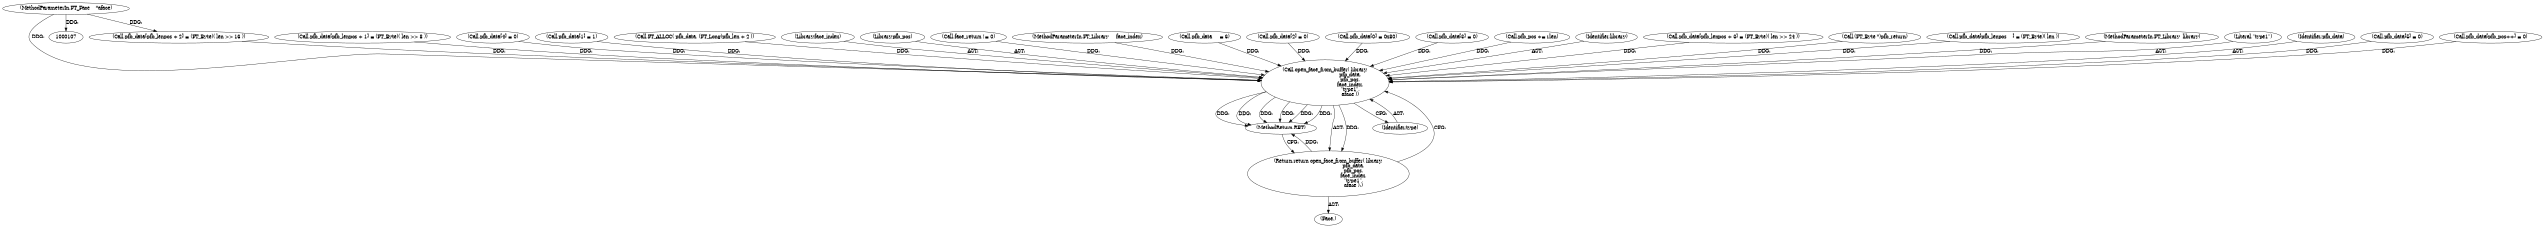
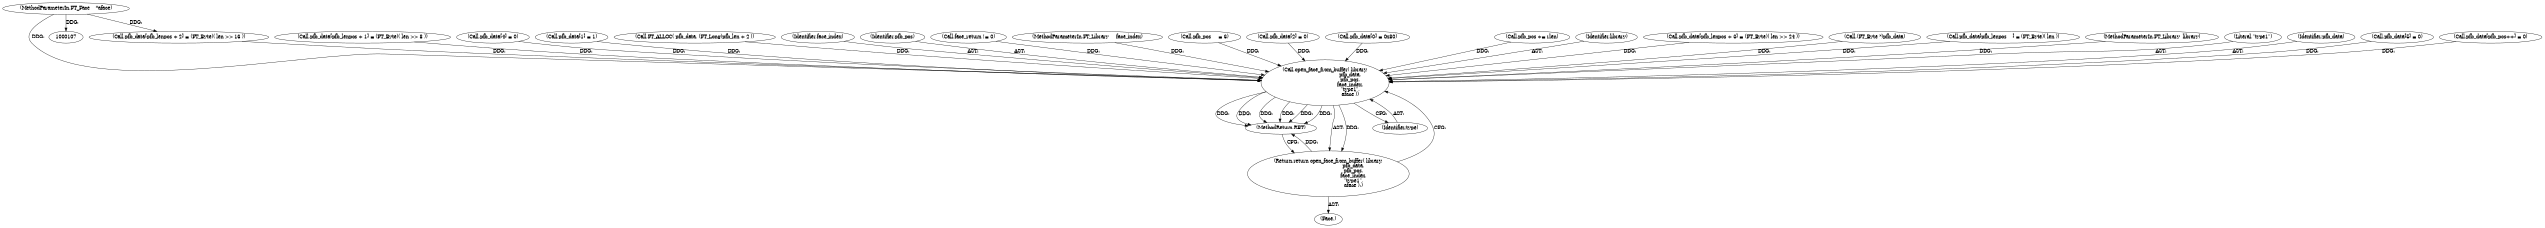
  digraph {
    n1 [label="(MethodParameterIn,FT_Face    *aface)"]
    n2 [label="(Call,open_face_from_buffer( library,\n                                  pfb_data,\n                                  pfb_pos,\n                                  face_index,\n                                  \"type1\",\n                                  aface ))"]
    1000107
    n4 [label="(Call,pfb_data[pfb_lenpos + 2] = (FT_Byte)( len >> 16 ))"]
    n5 [label="(MethodReturn,RET)"]
    n6 [label="(Return,return open_face_from_buffer( library,\n                                  pfb_data,\n                                  pfb_pos,\n                                  face_index,\n                                  \"type1\",\n                                  aface );)"]
    n7 [label="(Identifier,type)"]
    n8 [label="(Face,)"]
    n9 [label="(Call,pfb_data[pfb_lenpos + 1] = (FT_Byte)( len >> 8 ))"]
    n10 [label="(Call,pfb_data[4] = 0)"]
    n11 [label="(Call,pfb_data[1] = 1)"]
    n12 [label="(Call,FT_ALLOC( pfb_data, (FT_Long)pfb_len + 2 ))"]
-   n13 [label="(Library,face_index)"]
-   n14 [label="(Library,pfb_pos)"]
+   n13 [label="(Identifier,face_index)"]
+   n14 [label="(Identifier,pfb_pos)"]
    n15 [label="(Call,face_return != 0)"]
    n16 [label="(MethodParameterIn,FT_Library     face_index)"]
-   n17 [label="(Call,pfb_data     = 6)"]
+   n17 [label="(Call,pfb_pos     = 6)"]
    n18 [label="(Call,pfb_data[2] = 0)"]
    n19 [label="(Call,pfb_data[0] = 0x80)"]
-   n20 [label="(Call,pfb_data[3] = 0)"]
    n21 [label="(Call,pfb_pos += rlen)"]
    n22 [label="(Identifier,library)"]
    n23 [label="(Call,pfb_data[pfb_lenpos + 3] = (FT_Byte)( len >> 24 ))"]
-   n24 [label="(Call,(FT_Byte *)pfb_return)"]
+   n24 [label="(Call,(FT_Byte *)pfb_data)"]
    n25 [label="(Call,pfb_data[pfb_lenpos    ] = (FT_Byte)( len ))"]
    n26 [label="(MethodParameterIn,FT_Library  library)"]
    n27 [label="(Literal,\"type1\")"]
    n28 [label="(Identifier,pfb_data)"]
    n29 [label="(Call,pfb_data[5] = 0)"]
    n30 [label="(Call,pfb_data[pfb_pos++] = 0)"]
    n1 -> n2 [label="DDG: "]
    n1 -> 1000107 [label="DDG: "]
    n1 -> n4 [label="DDG: "]
    n2 -> n5 [label="DDG: "]
    n2 -> n5 [label="DDG: "]
    n2 -> n5 [label="DDG: "]
    n2 -> n5 [label="DDG: "]
    n2 -> n5 [label="DDG: "]
    n2 -> n5 [label="DDG: "]
    n2 -> n6 [label="AST: "]
    n2 -> n6 [label="DDG: "]
    n2 -> n7 [label="CFG: "]
    n4 -> n2 [label="DDG: "]
    n5 -> n6 [label="CFG: "]
    n6 -> n2 [label="CFG: "]
    n6 -> n5 [label="DDG: "]
    n6 -> n8 [label="AST: "]
    n7 -> n2 [label="AST: "]
    n9 -> n2 [label="DDG: "]
    n10 -> n2 [label="DDG: "]
    n11 -> n2 [label="DDG: "]
    n12 -> n2 [label="DDG: "]
    n13 -> n2 [label="AST: "]
    n14 -> n2 [label="AST: "]
    n15 -> n2 [label="DDG: "]
    n16 -> n2 [label="DDG: "]
    n17 -> n2 [label="DDG: "]
    n18 -> n2 [label="DDG: "]
    n19 -> n2 [label="DDG: "]
-   n20 -> n2 [label="DDG: "]
    n21 -> n2 [label="DDG: "]
    n22 -> n2 [label="AST: "]
    n23 -> n2 [label="DDG: "]
    n24 -> n2 [label="DDG: "]
    n25 -> n2 [label="DDG: "]
    n26 -> n2 [label="DDG: "]
    n27 -> n2 [label="AST: "]
    n28 -> n2 [label="AST: "]
    n29 -> n2 [label="DDG: "]
    n30 -> n2 [label="DDG: "]
  }
